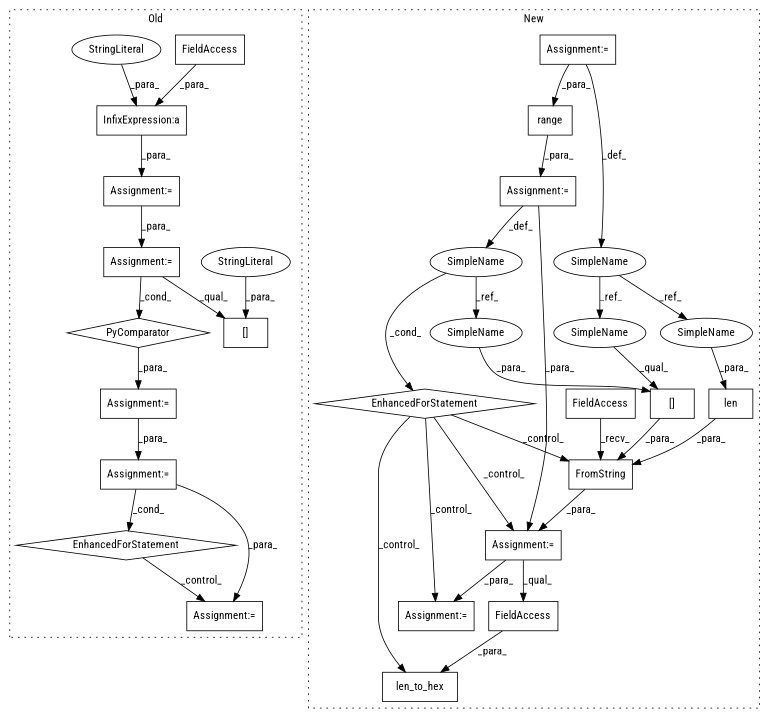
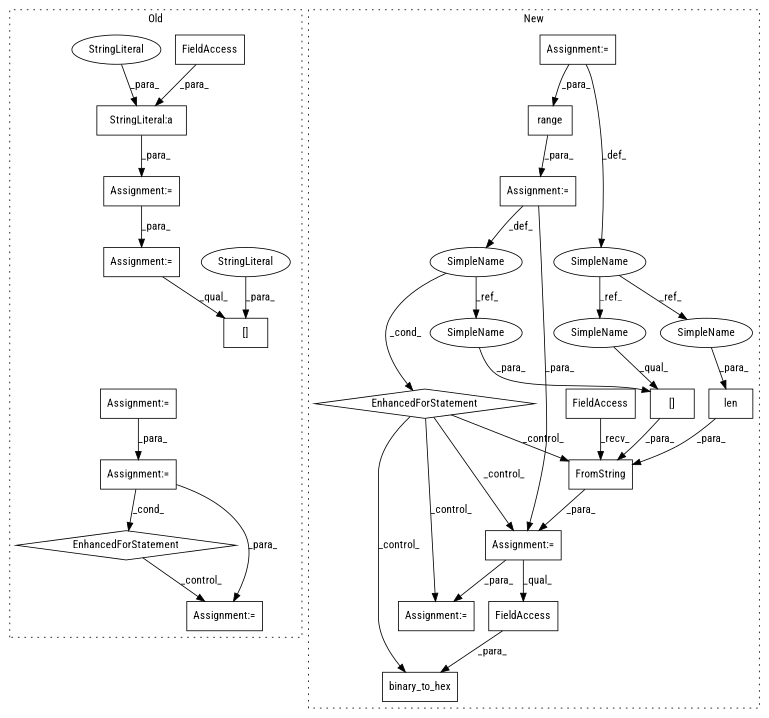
  digraph {
    fontname="Roboto Condensed"
    node [a=7 fontname="Roboto Condensed" l=1 s="13696,13788" shape=box]
    edge [fontname="Roboto Condensed"]
    n1 [a=70 l="53,2" label=EnhancedForStatement shape=diamond]
    n2 [label="Assignment:=" s=13810]
-   n3 [a=27 l=3 label="InfixExpression:a" s=13453]
+   n3 [a=27 l=3 label="StringLiteral:a" s=13453]
    n4 [a=22 l=36 label=FieldAccess s=13417]
    n5 [a=2 l="4,1" label="[]" s="13502,13563"]
    n6 [a=45 l=57 label=StringLiteral s=13506 shape=ellipse]
    n7 [a=45 l=3 label=StringLiteral s=13456 shape=ellipse]
-   n8 [a=113 l=36 label=PyComparator s=13622 shape=diamond]
    n9 [l="53,2" label="Assignment:="]
    n10 [l=36 label="Assignment:=" s=13622]
    n11 [l=12 label="Assignment:=" s=13490]
    n12 [label="Assignment:=" s=13405]
    n13 [a=32 l="11,1" label=FromString s="11957,11984"]
    n14 [a=32 l="4,1" label=len s="11893,11910"]
    n15 [a=22 l=26 label=FieldAccess s=11930]
    n16 [a=22 l=20 label=FieldAccess s=12065]
    n17 [label="Assignment:=" s=11929]
    n18 [a=42 label=SimpleName s=11883 shape=ellipse]
    n19 [l="57,2" label="Assignment:=" s="12141,12232"]
    n20 [a=70 l="53,2" label=EnhancedForStatement s="11826,11912" shape=diamond]
    n21 [a=32 l="6,1" label=range s="11887,11911"]
    n22 [a=2 l="14,1" label="[]" s="11968,11983"]
-   n23 [a=32 l="14,1" label=len_to_hex s="12051,12085"]
+   n23 [a=32 l="14,1" label=binary_to_hex s="12051,12085"]
    n24 [a=42 l=13 label=SimpleName s=11760 shape=ellipse]
    n25 [l="53,2" label="Assignment:=" s="11826,11912"]
    n26 [label="Assignment:=" s=11773]
    n27 [a=42 label=SimpleName s=11982 shape=ellipse]
    n28 [a=42 l=13 label=SimpleName s=11968 shape=ellipse]
    n29 [a=42 l=13 label=SimpleName s=11897 shape=ellipse]
    subgraph cluster_1 {
      label=Old
      style=dotted
      n1
      n2
      n3
      n4
      n5
      n6
      n7
-     n8
      n9
      n10
      n11
      n12
    }
    subgraph cluster_2 {
      label=New
      style=dotted
      n13
      n14
      n15
      n16
      n17
      n18
      n19
      n20
      n21
      n22
      n23
      n24
      n25
      n26
      n27
      n28
      n29
    }
    n1 -> n2 [label=_control_]
    n3 -> n12 [label=_para_]
    n4 -> n3 [label=_para_]
    n6 -> n5 [label=_para_]
    n7 -> n3 [label=_para_]
-   n8 -> n11 [label=_para_]
    n9 -> n1 [label=_cond_]
    n9 -> n2 [label=_para_]
    n10 -> n5 [label=_qual_]
-   n10 -> n8 [label=_cond_]
    n11 -> n9 [label=_para_]
    n12 -> n10 [label=_para_]
    n13 -> n17 [label=_para_]
    n14 -> n13 [label=_para_]
    n15 -> n13 [label=_recv_]
    n16 -> n23 [label=_para_]
    n17 -> n16 [label=_qual_]
    n17 -> n19 [label=_para_]
    n18 -> n20 [label=_cond_]
    n18 -> n27 [label=_ref_]
    n20 -> n13 [label=_control_]
    n20 -> n17 [label=_control_]
    n20 -> n19 [label=_control_]
    n20 -> n23 [label=_control_]
    n21 -> n25 [label=_para_]
    n22 -> n13 [label=_para_]
    n24 -> n28 [label=_ref_]
    n24 -> n29 [label=_ref_]
    n25 -> n17 [label=_para_]
    n25 -> n18 [label=_def_]
    n26 -> n21 [label=_para_]
    n26 -> n24 [label=_def_]
    n27 -> n22 [label=_para_]
    n28 -> n22 [label=_qual_]
    n29 -> n14 [label=_para_]
  }
